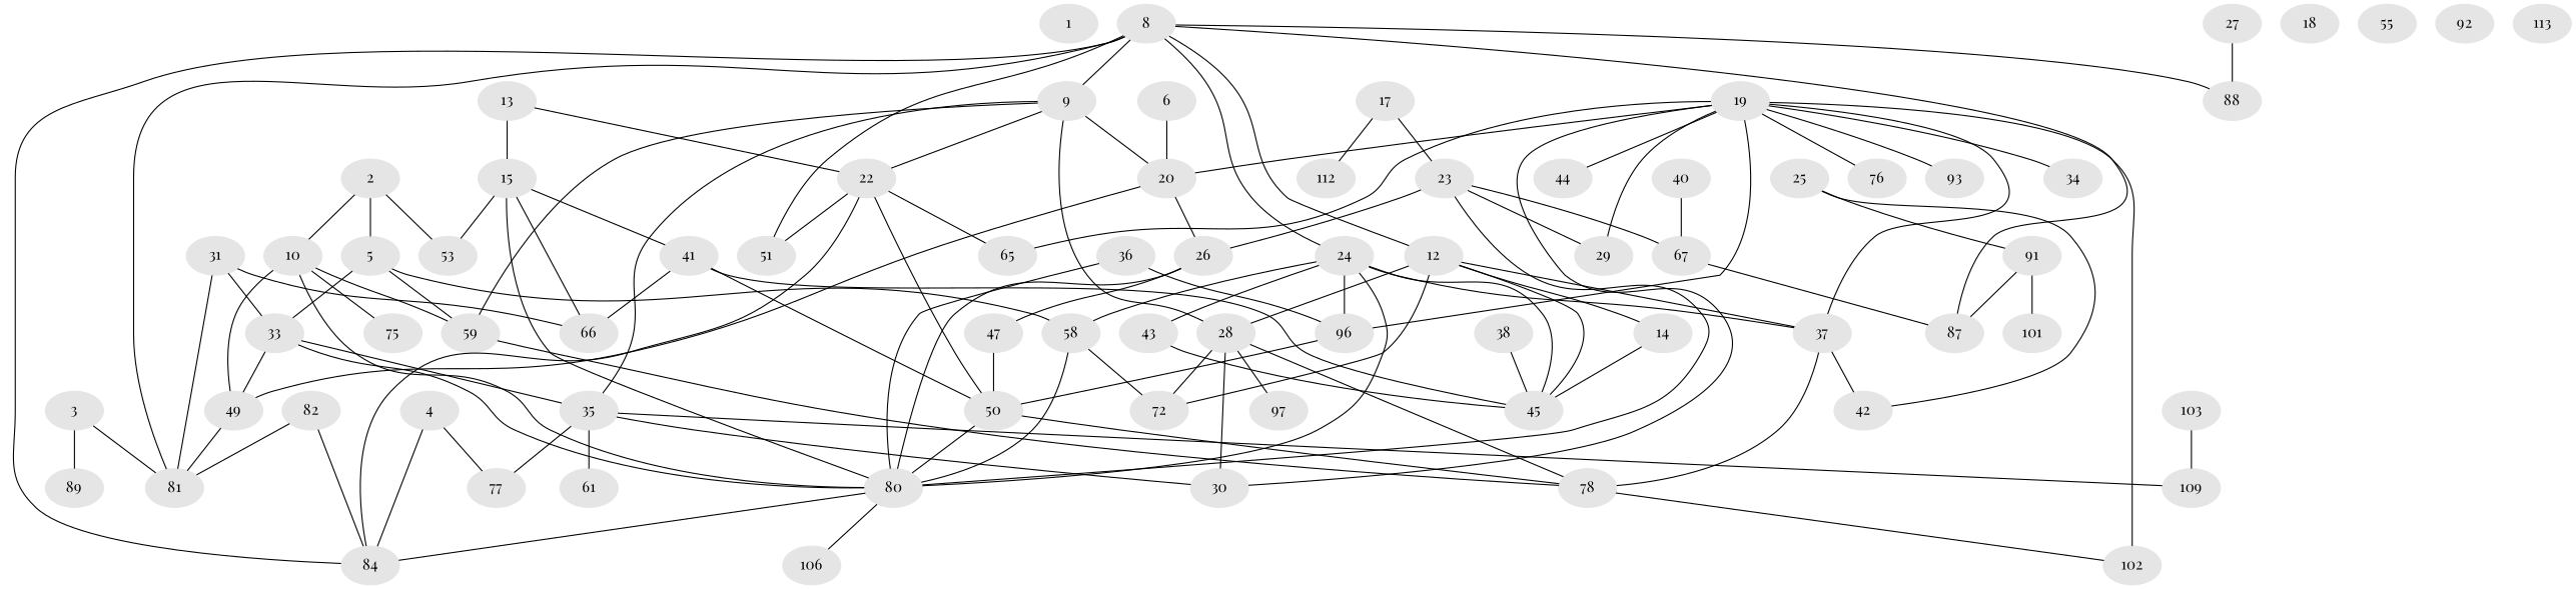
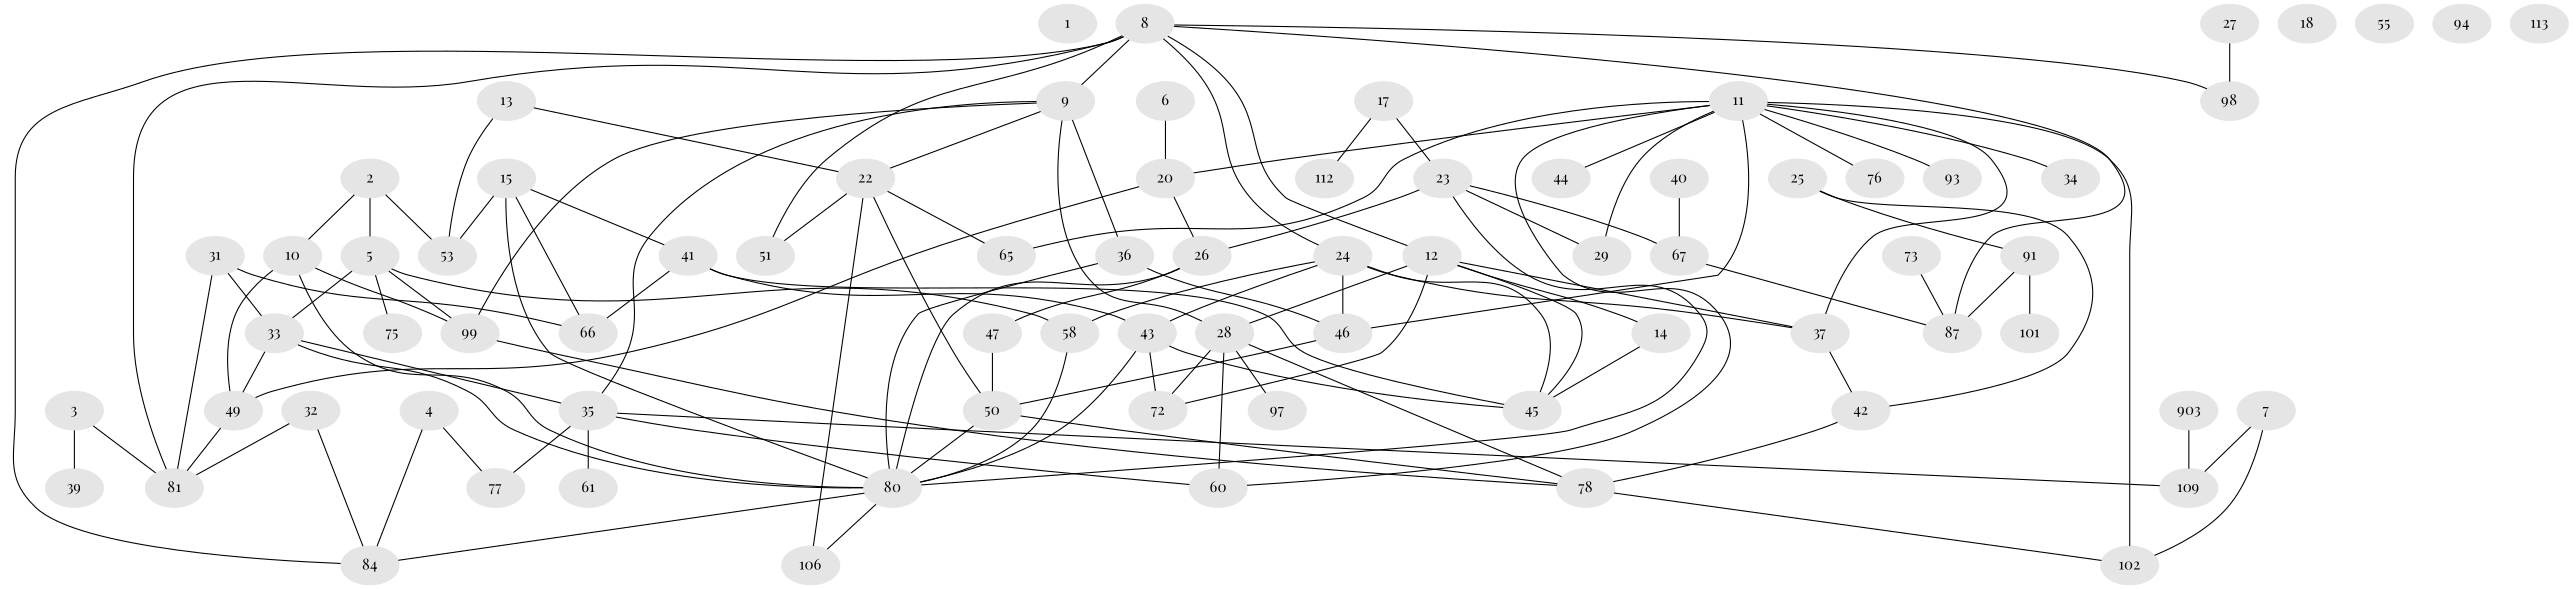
  graph {
    fontname="Playfair Display"
    node [color=gray90 fontname="Playfair Display" style=filled]
    edge [fontname="Playfair Display"]
    1
    2 [super="+63"]
    5
    10 [super="+50"]
    53
    33 [super="+71"]
    58
-   59 [super="+111"]
+   59 [super="+111" label=99]
    75
    49 [super="+86"]
    80 [super="+108"]
    3 [super="+16"]
-   39 [label=89]
+   39
    81 [super="+104"]
    4 [super="+48"]
    n16 [label=77]
    84 [super="+99"]
    35 [super="+68"]
    78 [super="+107"]
    20 [super="+82"]
    26 [super="+70"]
    6
+   7 [super="+11"]
    102
    109
    8 [super="+62"]
    9 [super="+21"]
    12 [super="+30"]
    24 [super="+110"]
    51
    87
-   98 [label=88]
+   98
    22 [super="+85"]
    28 [super="+83"]
    36 [super="+52"]
    14
    37 [super="+64"]
    45 [super="+57"]
    72
-   46 [label=96]
+   46
    43 [super="+95"]
    65
    n43 [label=50 super="+94"]
-   60 [label=30]
+   60
    97
    61 [super="+79"]
    106
    42
    15 [super="+90"]
    41
    66 [super="+105"]
    13
    23 [super="+56"]
    29
    67
    17
    112
    18
-   19 [super="+77"]
+   19 [super="+77" label=11]
    34
    44 [super="+69"]
    76
    93
    47
    25 [super="+89"]
    91 [super="+96"]
    101
    27
    31
-   32 [label=82]
-   38
+   32
    40
    55
-   92
-   103
+   73
+   92 [label=94]
+   103 [label=903]
    113
    2 -- 5
    2 -- 10
    2 -- 53
    5 -- 33
    5 -- 58
    5 -- 59
-   10 -- 75
+   5 -- 75
    10 -- 59
    10 -- 49
    10 -- 80
    33 -- 49
    33 -- 80
    33 -- 35
    58 -- 80
    59 -- 78
    49 -- 81
    80 -- 84
    80 -- 106
    3 -- 39
    3 -- 81
    4 -- n16
    4 -- 84
    35 -- n16
    35 -- 109
    35 -- 60
    35 -- 61
    78 -- 102
    20 -- 49
    20 -- 26
    26 -- 80
    26 -- 47
    6 -- 20
+   7 -- 102
+   7 -- 109
    8 -- 81
    8 -- 84
    8 -- 9
    8 -- 12
    8 -- 24
    8 -- 51
    8 -- 87
    8 -- 98
    9 -- 59
    9 -- 35
    9 -- 22
    9 -- 28
-   9 -- 20
+   9 -- 36
    12 -- 28
    12 -- 14
    12 -- 37
    12 -- 45
    12 -- 72
    24 -- 58
    24 -- 37
    24 -- 45
    24 -- 46
    24 -- 43
-   22 -- 84
+   22 -- 106
    22 -- 51
    22 -- 65
    22 -- n43
    28 -- 78
    28 -- 72
    28 -- 60
    28 -- 97
    36 -- 80
    36 -- 46
    14 -- 45
-   37 -- 78
+   42 -- 78
    37 -- 42
    46 -- n43
-   24 -- 80
+   43 -- 80
    43 -- 45
-   58 -- 72
+   43 -- 72
    n43 -- 80
    n43 -- 78
    15 -- 53 [weight=2]
    15 -- 80
    15 -- 41
    15 -- 66
    41 -- 45
-   41 -- n43
+   41 -- 43
    41 -- 66
    13 -- 22
-   13 -- 15
+   13 -- 53
    23 -- 80
    23 -- 26
    23 -- 29
    23 -- 67
    67 -- 87
    17 -- 23
    17 -- 112
    19 -- 20
    19 -- 102
    19 -- 37
    19 -- 46
    19 -- 65
    19 -- 60
    19 -- 29
    19 -- 34
    19 -- 44
    19 -- 76
    19 -- 93
    47 -- n43
    25 -- 42
    25 -- 91
    91 -- 87 [weight=2]
    91 -- 101
    27 -- 98
    31 -- 33
    31 -- 81
    31 -- 66
    32 -- 81
    32 -- 84
-   38 -- 45
    40 -- 67
+   73 -- 87
    103 -- 109
  }
